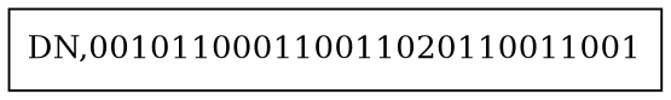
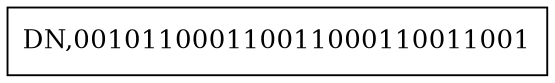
  digraph {
-   n1 [fillcolor=white label="DN,001011000110011020110011001" shape=box style=filled]
+   n1 [fillcolor=white label="DN,001011000110011000110011001" shape=box style=filled]
  }
